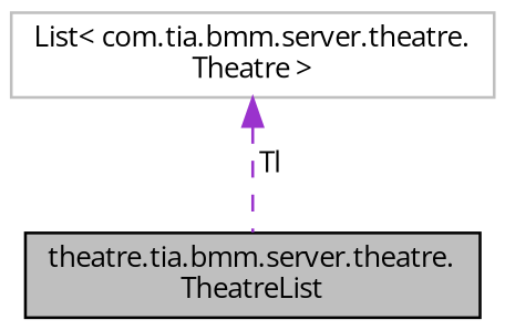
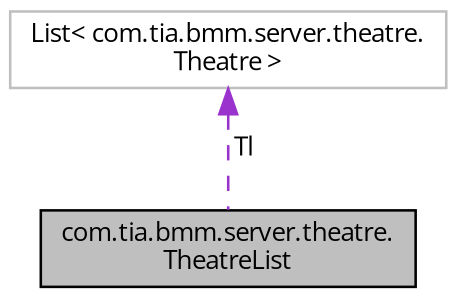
  digraph {
    fontname="Open Sans"
    node [fontname="Open Sans" fontsize=10 shape=record style=filled]
-   n1 [color=black fillcolor=grey75 fontcolor=black height=0.2 label="theatre.tia.bmm.server.theatre.\lTheatreList" width=0.4]
+   n1 [color=black fillcolor=grey75 fontcolor=black height=0.2 label="com.tia.bmm.server.theatre.\lTheatreList" width=0.4]
    n2 [color=grey75 fillcolor=white height=0.2 label="List\< com.tia.bmm.server.theatre.\lTheatre \>" width=0.4]
    n2 -> n1 [color=darkorchid3 dir=back fontname="Open Sans" fontsize=10 label=" Tl" labelfontname=Helvetica labelfontsize=10 style=dashed]
  }
